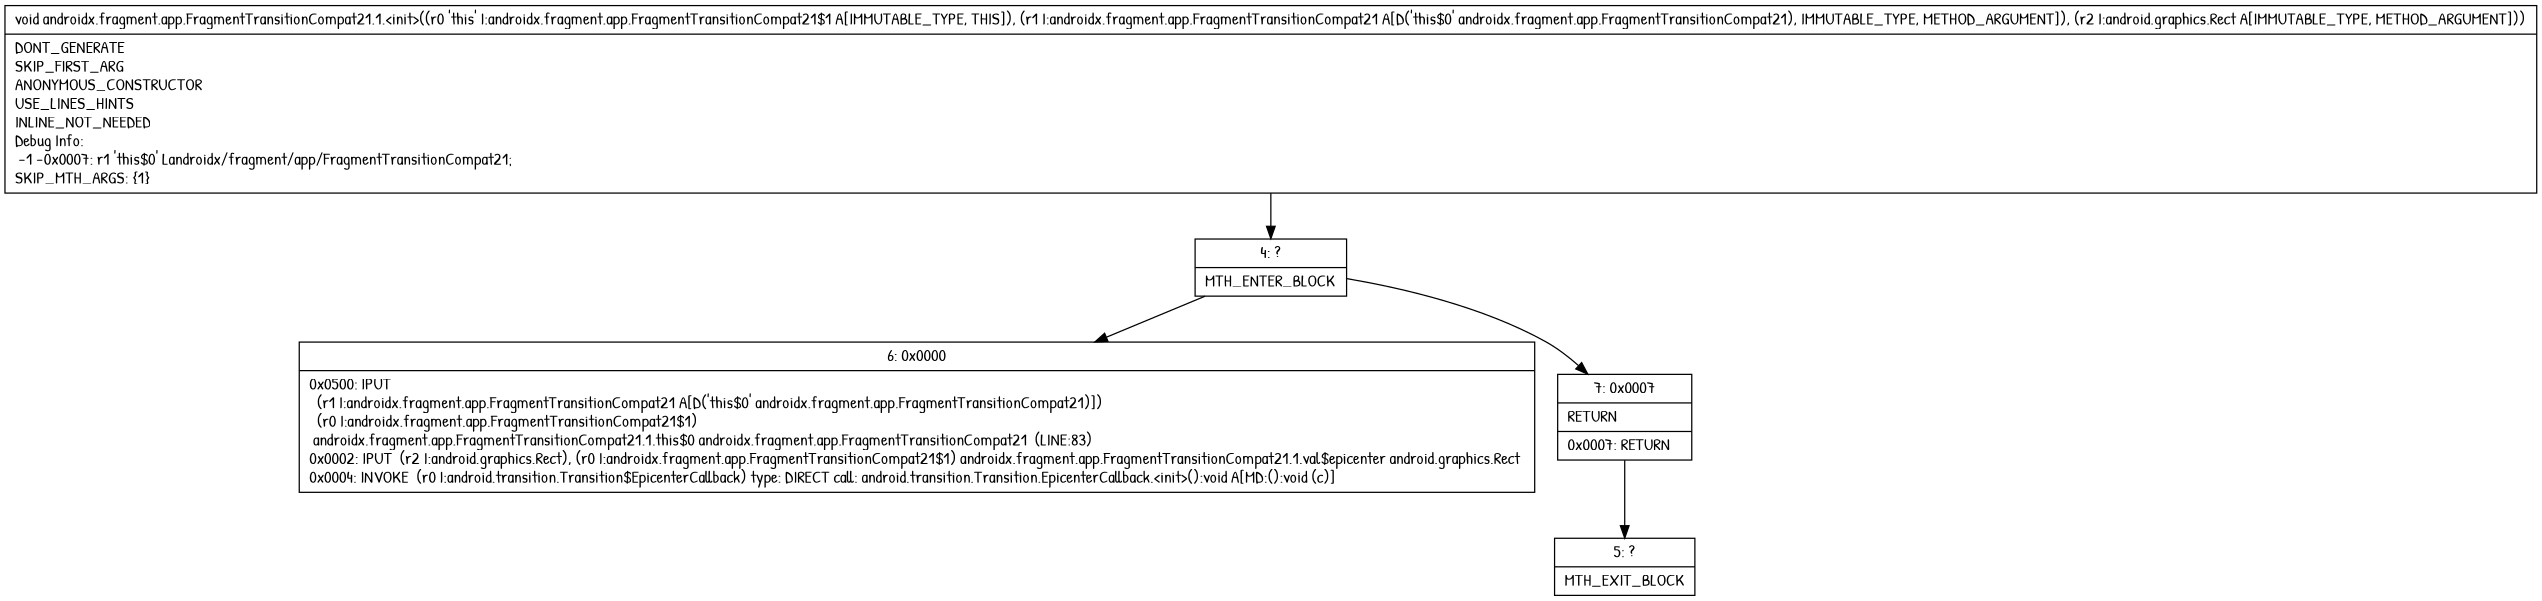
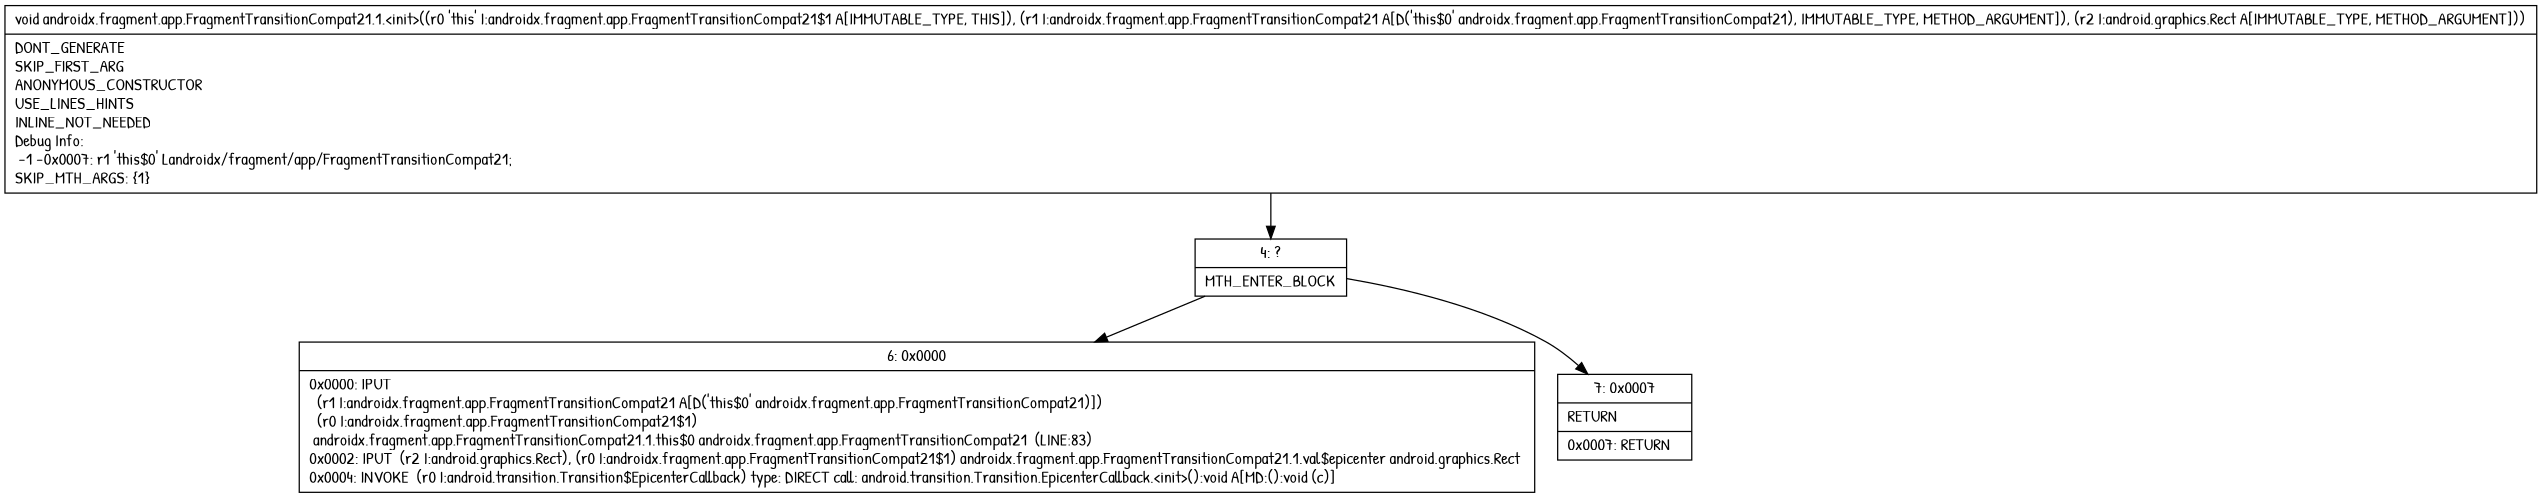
  digraph {
    fontname="Patrick Hand"
    node [fontname="Patrick Hand" shape=record]
    edge [fontname="Patrick Hand"]
    n1 [label="{4\:\ ?|MTH_ENTER_BLOCK\l}"]
-   n2 [label="{6\:\ 0x0000|0x0500: IPUT  \l  (r1 I:androidx.fragment.app.FragmentTransitionCompat21 A[D('this$0' androidx.fragment.app.FragmentTransitionCompat21)])\l  (r0 I:androidx.fragment.app.FragmentTransitionCompat21$1)\l androidx.fragment.app.FragmentTransitionCompat21.1.this$0 androidx.fragment.app.FragmentTransitionCompat21  (LINE:83)\l0x0002: IPUT  (r2 I:android.graphics.Rect), (r0 I:androidx.fragment.app.FragmentTransitionCompat21$1) androidx.fragment.app.FragmentTransitionCompat21.1.val$epicenter android.graphics.Rect \l0x0004: INVOKE  (r0 I:android.transition.Transition$EpicenterCallback) type: DIRECT call: android.transition.Transition.EpicenterCallback.\<init\>():void A[MD:():void (c)]\l}"]
+   n2 [label="{6\:\ 0x0000|0x0000: IPUT  \l  (r1 I:androidx.fragment.app.FragmentTransitionCompat21 A[D('this$0' androidx.fragment.app.FragmentTransitionCompat21)])\l  (r0 I:androidx.fragment.app.FragmentTransitionCompat21$1)\l androidx.fragment.app.FragmentTransitionCompat21.1.this$0 androidx.fragment.app.FragmentTransitionCompat21  (LINE:83)\l0x0002: IPUT  (r2 I:android.graphics.Rect), (r0 I:androidx.fragment.app.FragmentTransitionCompat21$1) androidx.fragment.app.FragmentTransitionCompat21.1.val$epicenter android.graphics.Rect \l0x0004: INVOKE  (r0 I:android.transition.Transition$EpicenterCallback) type: DIRECT call: android.transition.Transition.EpicenterCallback.\<init\>():void A[MD:():void (c)]\l}"]
    n3 [label="{7\:\ 0x0007|RETURN\l|0x0007: RETURN   \l}"]
-   n4 [label="{5\:\ ?|MTH_EXIT_BLOCK\l}"]
    n5 [label="{void androidx.fragment.app.FragmentTransitionCompat21.1.\<init\>((r0 'this' I:androidx.fragment.app.FragmentTransitionCompat21$1 A[IMMUTABLE_TYPE, THIS]), (r1 I:androidx.fragment.app.FragmentTransitionCompat21 A[D('this$0' androidx.fragment.app.FragmentTransitionCompat21), IMMUTABLE_TYPE, METHOD_ARGUMENT]), (r2 I:android.graphics.Rect A[IMMUTABLE_TYPE, METHOD_ARGUMENT]))  | DONT_GENERATE\lSKIP_FIRST_ARG\lANONYMOUS_CONSTRUCTOR\lUSE_LINES_HINTS\lINLINE_NOT_NEEDED\lDebug Info:\l  \-1 \-0x0007: r1 'this$0' Landroidx\/fragment\/app\/FragmentTransitionCompat21;\lSKIP_MTH_ARGS: \{1\}\l}"]
    n1 -> n2
    n1 -> n3
-   n3 -> n4
    n5 -> n1
  }
